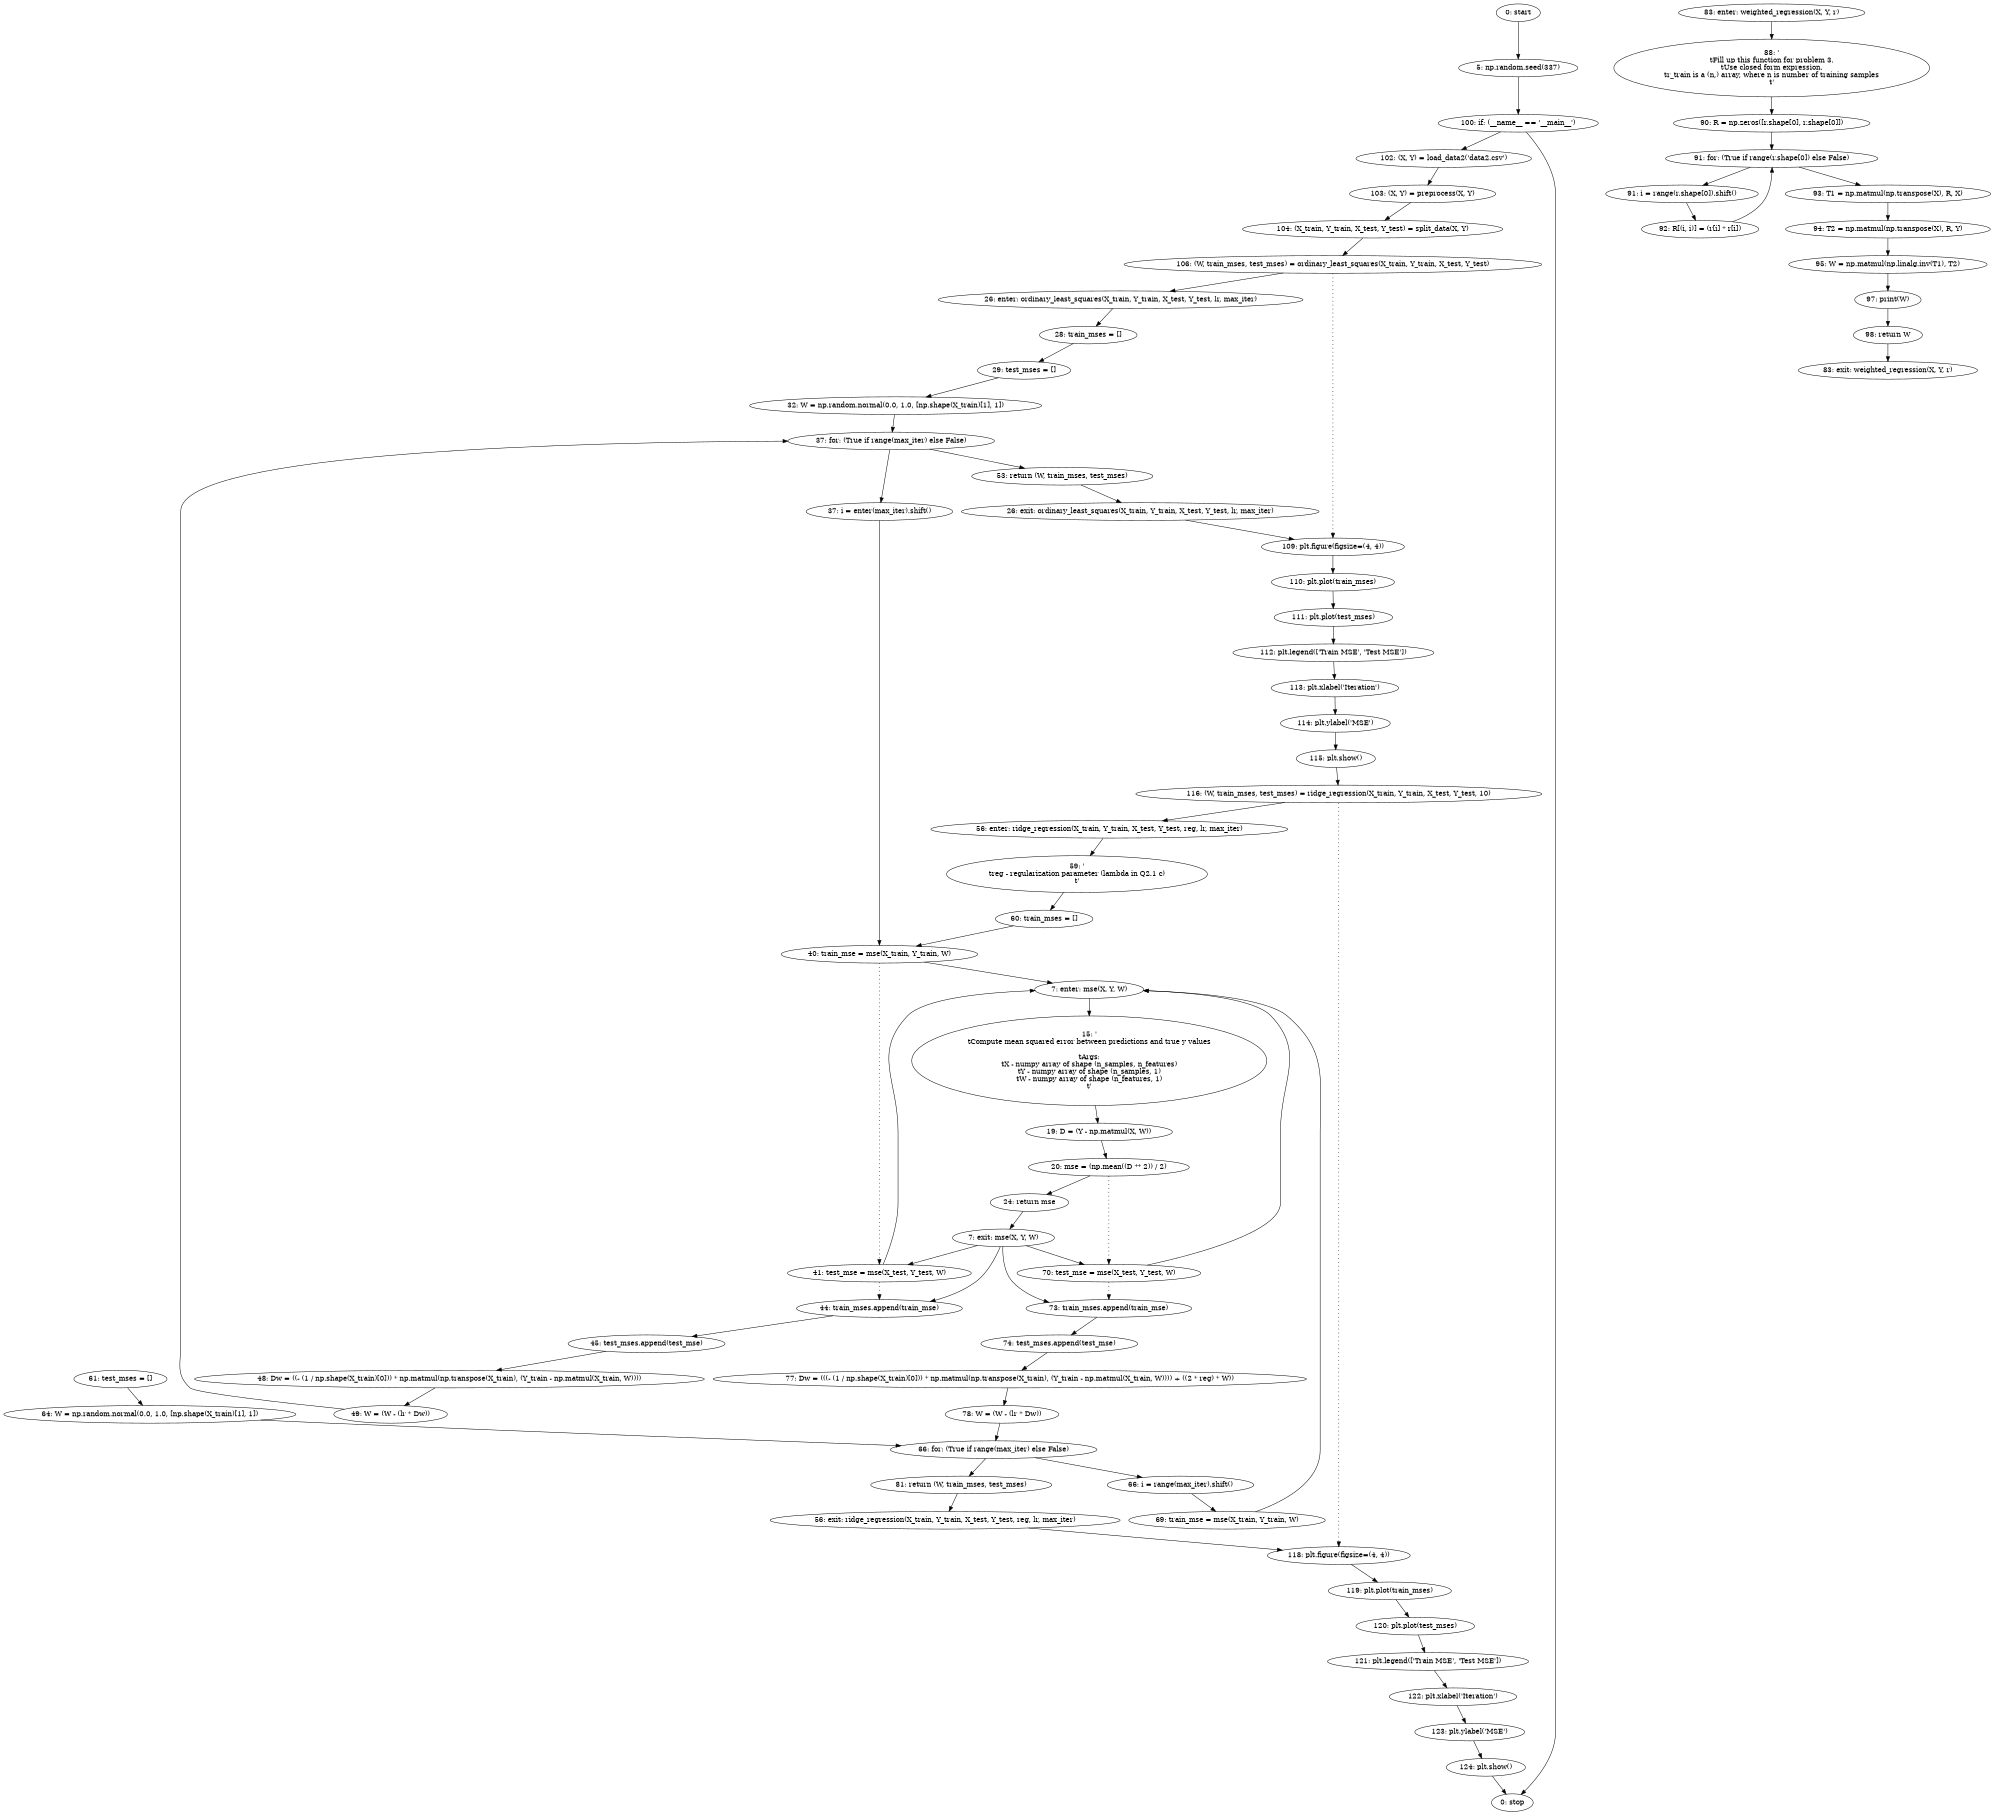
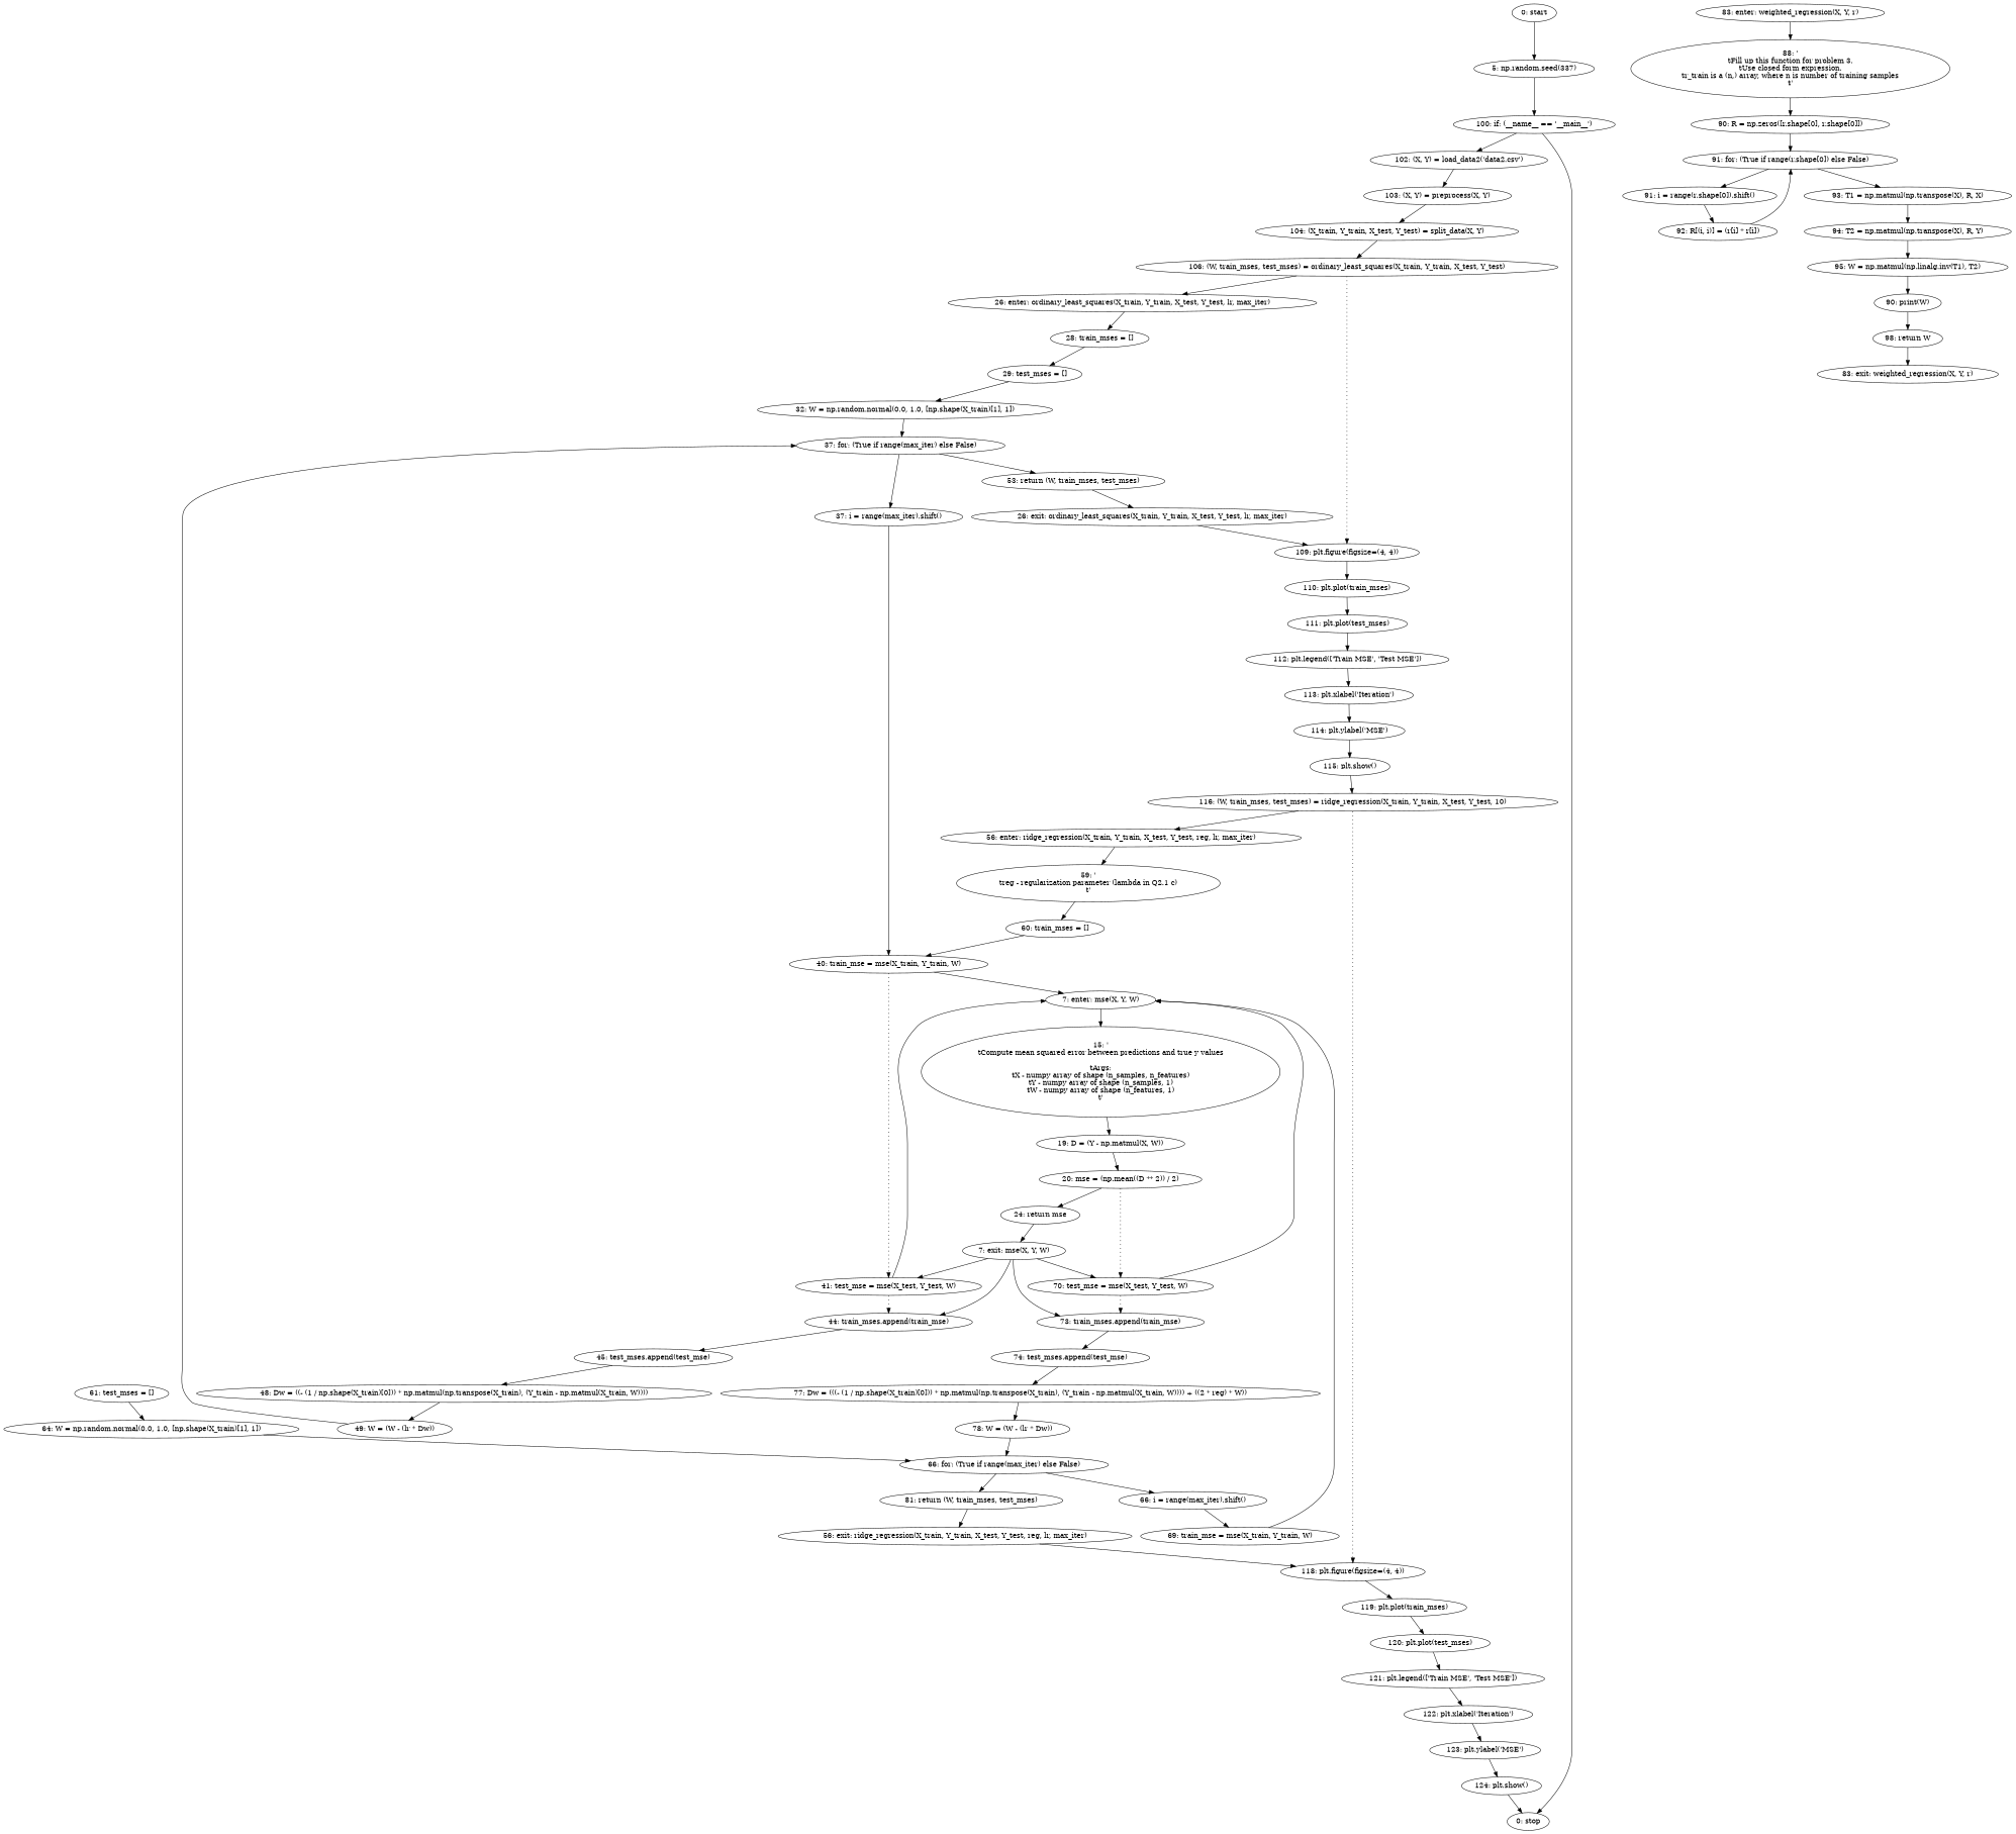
  strict digraph {
    n1 [label="0: start"]
    n2 [label="5: np.random.seed(337)"]
    n3 [label="100: if: (__name__ == '__main__')"]
    n4 [label="102: (X, Y) = load_data2('data2.csv')"]
    n5 [label="0: stop"]
    n6 [label="103: (X, Y) = preprocess(X, Y)"]
    n7 [label="104: (X_train, Y_train, X_test, Y_test) = split_data(X, Y)"]
    n8 [label="7: enter: mse(X, Y, W)"]
    n9 [label="15: '\n\tCompute mean squared error between predictions and true y values\n\n\tArgs:\n\tX - numpy array of shape (n_samples, n_features)\n\tY - numpy array of shape (n_samples, 1)\n\tW - numpy array of shape (n_features, 1)\n\t'"]
    n10 [label="19: D = (Y - np.matmul(X, W))"]
    n11 [label="20: mse = (np.mean((D ** 2)) / 2)"]
    n12 [label="70: test_mse = mse(X_test, Y_test, W)"]
    n13 [label="24: return mse"]
    n14 [label="40: train_mse = mse(X_train, Y_train, W)"]
    n15 [label="41: test_mse = mse(X_test, Y_test, W)"]
    n16 [label="44: train_mses.append(train_mse)"]
    n17 [label="45: test_mses.append(test_mse)"]
    n18 [label="48: Dw = ((- (1 / np.shape(X_train)[0])) * np.matmul(np.transpose(X_train), (Y_train - np.matmul(X_train, W))))"]
    n19 [label="49: W = (W - (lr * Dw))"]
    n20 [label="69: train_mse = mse(X_train, Y_train, W)"]
    n21 [label="73: train_mses.append(train_mse)"]
    n22 [label="74: test_mses.append(test_mse)"]
    n23 [label="77: Dw = (((- (1 / np.shape(X_train)[0])) * np.matmul(np.transpose(X_train), (Y_train - np.matmul(X_train, W)))) + ((2 * reg) * W))"]
    n24 [label="78: W = (W - (lr * Dw))"]
    n25 [label="7: exit: mse(X, Y, W)"]
    n26 [label="26: enter: ordinary_least_squares(X_train, Y_train, X_test, Y_test, lr, max_iter)"]
    n27 [label="28: train_mses = []"]
    n28 [label="29: test_mses = []"]
    n29 [label="32: W = np.random.normal(0.0, 1.0, [np.shape(X_train)[1], 1])"]
    n30 [label="37: for: (True if range(max_iter) else False)"]
    n31 [label="106: (W, train_mses, test_mses) = ordinary_least_squares(X_train, Y_train, X_test, Y_test)"]
    n32 [label="109: plt.figure(figsize=(4, 4))"]
    n33 [label="110: plt.plot(train_mses)"]
    n34 [label="111: plt.plot(test_mses)"]
    n35 [label="112: plt.legend(['Train MSE', 'Test MSE'])"]
    n36 [label="26: exit: ordinary_least_squares(X_train, Y_train, X_test, Y_test, lr, max_iter)"]
    n37 [label="53: return (W, train_mses, test_mses)"]
-   n38 [label="37: i = enter(max_iter).shift()"]
+   n38 [label="37: i = range(max_iter).shift()"]
    n39 [label="56: enter: ridge_regression(X_train, Y_train, X_test, Y_test, reg, lr, max_iter)"]
    n40 [label="59: '\n\treg - regularization parameter (lambda in Q2.1 c)\n\t'"]
    n41 [label="60: train_mses = []"]
    n42 [label="61: test_mses = []"]
    n43 [label="64: W = np.random.normal(0.0, 1.0, [np.shape(X_train)[1], 1])"]
    n44 [label="116: (W, train_mses, test_mses) = ridge_regression(X_train, Y_train, X_test, Y_test, 10)"]
    n45 [label="118: plt.figure(figsize=(4, 4))"]
    n46 [label="119: plt.plot(train_mses)"]
    n47 [label="120: plt.plot(test_mses)"]
    n48 [label="121: plt.legend(['Train MSE', 'Test MSE'])"]
    n49 [label="56: exit: ridge_regression(X_train, Y_train, X_test, Y_test, reg, lr, max_iter)"]
    n50 [label="81: return (W, train_mses, test_mses)"]
    n51 [label="66: for: (True if range(max_iter) else False)"]
    n52 [label="66: i = range(max_iter).shift()"]
    n53 [label="83: enter: weighted_regression(X, Y, r)"]
    n54 [label="88: '\n\tFill up this function for problem 3.\n\tUse closed form expression.\n\tr_train is a (n,) array, where n is number of training samples\n\t'"]
    n55 [label="90: R = np.zeros([r.shape[0], r.shape[0]])"]
    n56 [label="91: for: (True if range(r.shape[0]) else False)"]
    n57 [label="91: i = range(r.shape[0]).shift()"]
    n58 [label="93: T1 = np.matmul(np.transpose(X), R, X)"]
    n59 [label="83: exit: weighted_regression(X, Y, r)"]
    n60 [label="98: return W"]
    n61 [label="92: R[(i, i)] = (r[i] * r[i])"]
    n62 [label="94: T2 = np.matmul(np.transpose(X), R, Y)"]
    n63 [label="95: W = np.matmul(np.linalg.inv(T1), T2)"]
-   n64 [label="97: print(W)"]
+   n64 [label="90: print(W)"]
    n65 [label="113: plt.xlabel('Iteration')"]
    n66 [label="114: plt.ylabel('MSE')"]
    n67 [label="115: plt.show()"]
    n68 [label="122: plt.xlabel('Iteration')"]
    n69 [label="123: plt.ylabel('MSE')"]
    n70 [label="124: plt.show()"]
    n1 -> n2
    n2 -> n3
    n3 -> n4
    n3 -> n5
    n4 -> n6
    n6 -> n7
    n7 -> n31
    n8 -> n9
    n9 -> n10
    n10 -> n11
    n11 -> n12 [style=dotted weight=100]
    n11 -> n13
    n12 -> n8
    n12 -> n21 [style=dotted weight=100]
    n13 -> n25
    n14 -> n8
    n14 -> n15 [style=dotted weight=100]
    n15 -> n8
    n15 -> n16 [style=dotted weight=100]
    n16 -> n17
    n17 -> n18
    n18 -> n19
    n19 -> n30
    n20 -> n8
    n21 -> n22
    n22 -> n23
    n23 -> n24
    n24 -> n51
    n25 -> n12
    n25 -> n15
    n25 -> n16
    n25 -> n21
    n26 -> n27
    n27 -> n28
    n28 -> n29
    n29 -> n30
    n30 -> n37
    n30 -> n38
    n31 -> n26
    n31 -> n32 [style=dotted weight=100]
    n32 -> n33
    n33 -> n34
    n34 -> n35
    n35 -> n65
    n36 -> n32
    n37 -> n36
    n38 -> n14
    n39 -> n40
    n40 -> n41
    n41 -> n14
    n42 -> n43
    n43 -> n51
    n44 -> n39
    n44 -> n45 [style=dotted weight=100]
    n45 -> n46
    n46 -> n47
    n47 -> n48
    n48 -> n68
    n49 -> n45
    n50 -> n49
    n51 -> n50
    n51 -> n52
    n52 -> n20
    n53 -> n54
    n54 -> n55
    n55 -> n56
    n56 -> n57
    n56 -> n58
    n57 -> n61
    n58 -> n62
    n60 -> n59
    n61 -> n56
    n62 -> n63
    n63 -> n64
    n64 -> n60
    n65 -> n66
    n66 -> n67
    n67 -> n44
    n68 -> n69
    n69 -> n70
    n70 -> n5
  }
